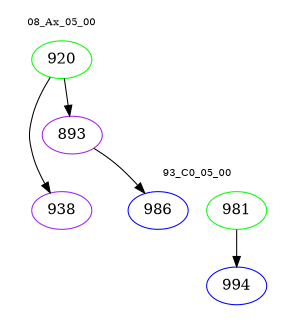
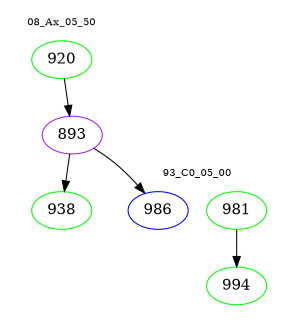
  digraph {
    node [color=green]
    edge [color=black]
    n1 [label=920]
-   n2 [color=purple label=938]
+   n2 [label=938]
    n3 [color=purple label=893]
    n4 [label=981]
    n5 [color=blue label=986]
-   n6 [color=blue label=994]
+   n6 [label=994]
    subgraph cluster_1 {
      color=white
      fontsize=10
-     label="08_Ax_05_00"
+     label="08_Ax_05_50"
      n1
      n2
      n3
    }
    subgraph cluster_2 {
      color=white
      fontsize=10
      label="93_C0_05_00"
      n4
      n5
      n6
    }
-   n1 -> n2
+   n3 -> n2
    n1 -> n3
    n3 -> n5
    n4 -> n6
  }
